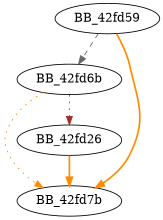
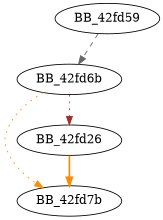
  digraph {
    edge [color=darkorange style=bold]
    BB_42fd59
    BB_42fd6b
    BB_42fd7b
    n4 [label=BB_42fd26]
    BB_42fd59 -> BB_42fd6b [color=gray40 style=dashed]
-   BB_42fd59 -> BB_42fd7b
    BB_42fd6b -> BB_42fd7b [style=dotted]
    BB_42fd6b -> n4 [color=brown style=dotted]
    n4 -> BB_42fd7b
  }
